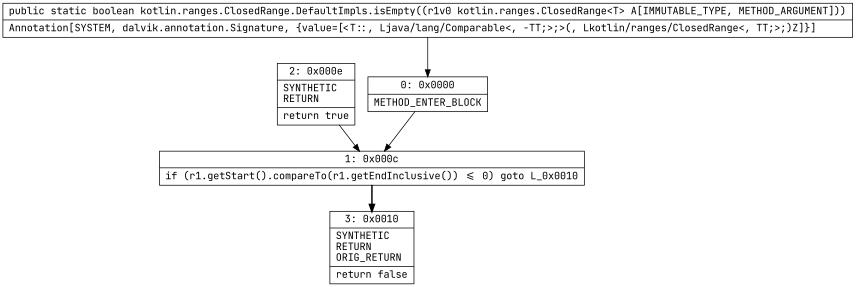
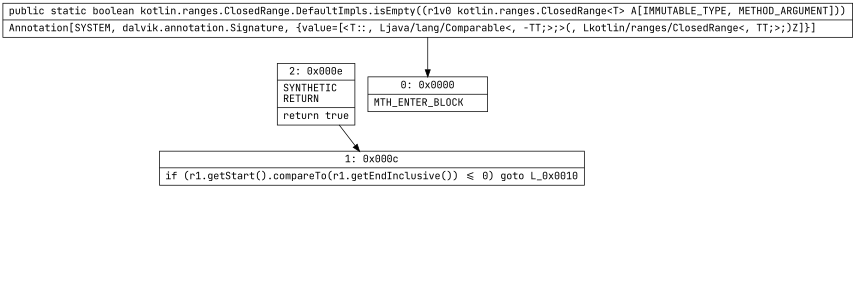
  digraph {
    fontname="JetBrains Mono"
    node [fontname="JetBrains Mono" shape=record]
    edge [fontname="JetBrains Mono" style=solid]
-   n1 [label="{0\:\ 0x0000|METHOD_ENTER_BLOCK\l}"]
+   n1 [label="{0\:\ 0x0000|MTH_ENTER_BLOCK\l}"]
    n2 [label="{1\:\ 0x000c|if (r1.getStart().compareTo(r1.getEndInclusive()) \<= 0) goto L_0x0010\l}"]
-   n3 [label="{3\:\ 0x0010|SYNTHETIC\lRETURN\lORIG_RETURN\l|return false\l}"]
    n4 [label="{2\:\ 0x000e|SYNTHETIC\lRETURN\l|return true\l}"]
    n5 [label="{public static boolean kotlin.ranges.ClosedRange.DefaultImpls.isEmpty((r1v0 kotlin.ranges.ClosedRange\<T\> A[IMMUTABLE_TYPE, METHOD_ARGUMENT]))  | Annotation[SYSTEM, dalvik.annotation.Signature, \{value=[\<T::, Ljava\/lang\/Comparable\<, \-TT;\>;\>(, Lkotlin\/ranges\/ClosedRange\<, TT;\>;)Z]\}]\l}"]
-   n1 -> n2
-   n2 -> n3 [style=bold]
    n4 -> n2
    n5 -> n1
  }
